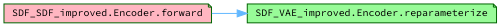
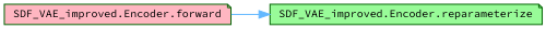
  digraph {
    rankdir=RL
    fontname="Source Code Pro"
    node [color=darkgreen fontname="Source Code Pro" fontsize=10 shape=note style=filled]
    n1 [fillcolor=palegreen fontcolor=black height=0.2 label="SDF_VAE_improved.Encoder.reparameterize" width=0.4]
-   n2 [fillcolor=lightpink height=0.2 label="SDF_SDF_improved.Encoder.forward" width=0.4]
+   n2 [fillcolor=lightpink height=0.2 label="SDF_VAE_improved.Encoder.forward" width=0.4]
    n1 -> n2 [color=steelblue1 dir=back fontname="Source Code Pro" fontsize=10 labelfontname=Helvetica labelfontsize=10 style=solid]
  }
